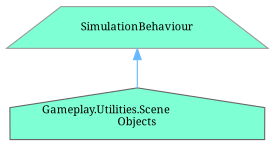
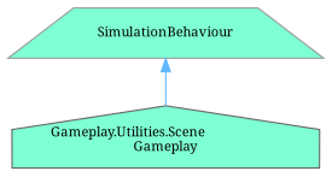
  digraph {
    rankdir=TB
    fontname="Noto Serif"
    node [fillcolor=aquamarine fontname="Noto Serif" fontsize=10 style=filled]
    n1 [color=grey60 height=0.2 label=SimulationBehaviour shape=trapezium width=0.4]
-   n2 [color=grey40 height=0.2 label="Gameplay.Utilities.Scene\lObjects" shape=house width=0.4]
+   n2 [color=grey40 height=0.2 label="Gameplay.Utilities.Scene\lGameplay" shape=house width=0.4]
    n1 -> n2 [color=steelblue1 dir=back fontname="Noto Serif" fontsize=10 labelfontname=Helvetica labelfontsize=10 style=solid]
  }
